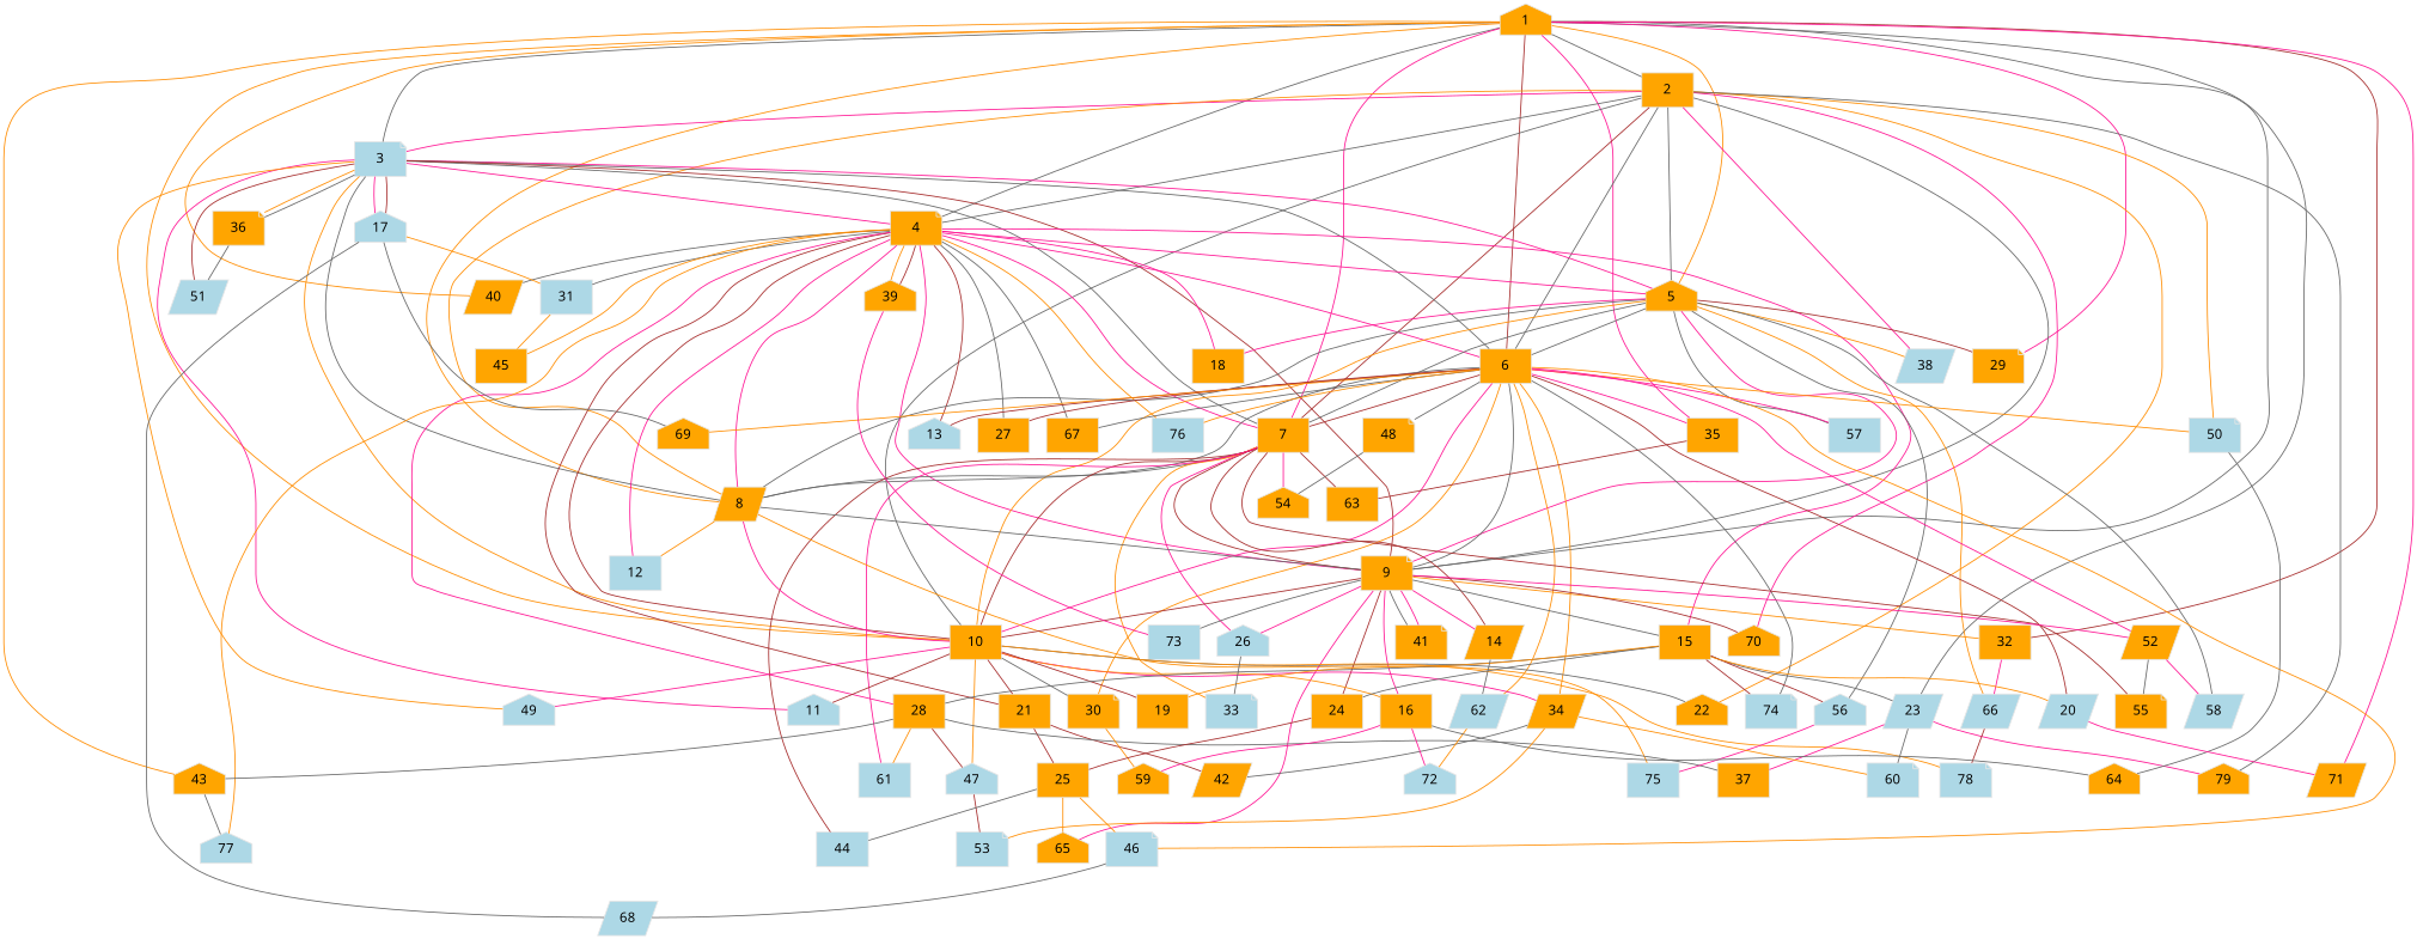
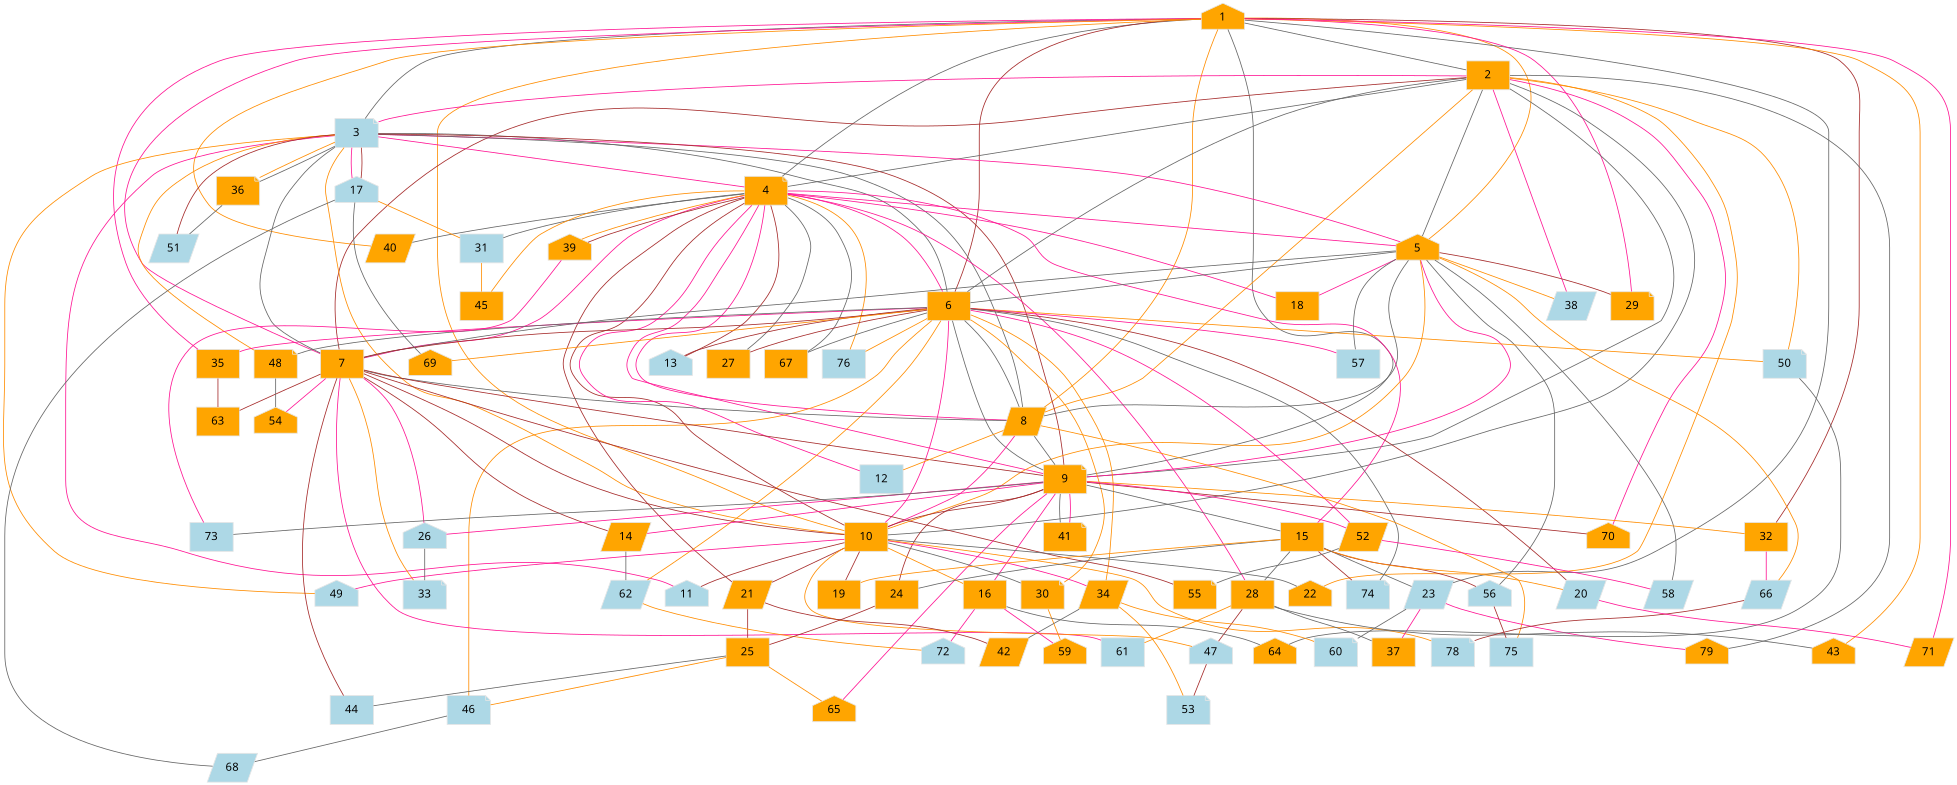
  graph {
    fontname="Noto Sans"
    node [color=gray90 fillcolor=orange fontname="Noto Sans" shape=box style=filled]
    edge [color=gray40 fontname="Noto Sans"]
    1 [shape=house]
    2
    3 [fillcolor=lightblue shape=note]
    4 [shape=note]
    5 [shape=house]
    6
    7
    8 [shape=parallelogram]
    9 [shape=note]
    10
    23 [fillcolor=lightblue shape=parallelogram]
    29 [shape=note]
    32
    35
    40 [shape=parallelogram]
    43 [shape=house]
    71 [shape=parallelogram]
    22 [shape=house]
    38 [fillcolor=lightblue shape=parallelogram]
    50 [fillcolor=lightblue shape=note]
    70 [shape=house]
    79 [shape=house]
    11 [fillcolor=lightblue shape=house]
    17 [fillcolor=lightblue shape=house]
    36 [shape=note]
    48 [shape=note]
    49 [fillcolor=lightblue shape=house]
    51 [fillcolor=lightblue shape=parallelogram]
    12 [fillcolor=lightblue]
    13 [fillcolor=lightblue shape=house]
    15
    18
-   21
+   21 [shape=parallelogram]
    27
    28
    31 [fillcolor=lightblue]
    39 [shape=house]
    45
    67
    76 [fillcolor=lightblue]
-   77 [fillcolor=lightblue shape=house]
    56 [fillcolor=lightblue shape=house]
    57 [fillcolor=lightblue]
    58 [fillcolor=lightblue shape=parallelogram]
    66 [fillcolor=lightblue shape=parallelogram]
    20 [fillcolor=lightblue shape=parallelogram]
    30 [shape=note]
    34 [shape=parallelogram]
    46 [fillcolor=lightblue shape=note]
    52 [shape=parallelogram]
    62 [fillcolor=lightblue shape=parallelogram]
    69 [shape=house]
    74 [fillcolor=lightblue shape=note]
    14 [shape=parallelogram]
    26 [fillcolor=lightblue shape=house]
    33 [fillcolor=lightblue shape=note]
    44 [fillcolor=lightblue]
    54 [shape=house]
    55 [shape=note]
    61 [fillcolor=lightblue]
    63
    75 [fillcolor=lightblue]
    16
    24
    41 [shape=note]
    65 [shape=house]
    73 [fillcolor=lightblue]
    19
    47 [fillcolor=lightblue shape=house]
    78 [fillcolor=lightblue shape=note]
    37
    60 [fillcolor=lightblue shape=note]
    64 [shape=house]
    68 [fillcolor=lightblue shape=parallelogram]
    25
    42 [shape=parallelogram]
    59 [shape=house]
    53 [fillcolor=lightblue shape=note]
    72 [fillcolor=lightblue shape=house]
    1 -- 2
    1 -- 3
    1 -- 4
    1 -- 5 [color=darkorange]
    1 -- 6 [color=brown]
    1 -- 7 [color=deeppink]
    1 -- 8 [color=darkorange]
    1 -- 9
    1 -- 10 [color=darkorange]
    1 -- 23
    1 -- 29 [color=deeppink]
    1 -- 32 [color=brown]
    1 -- 35 [color=deeppink]
    1 -- 40 [color=darkorange]
    1 -- 43 [color=darkorange]
    1 -- 71 [color=deeppink]
    2 -- 3 [color=deeppink]
    2 -- 4
    2 -- 5
    2 -- 6
    2 -- 7 [color=brown]
    2 -- 8 [color=darkorange]
    2 -- 9
    2 -- 10
    2 -- 22 [color=darkorange]
    2 -- 38 [color=deeppink]
    2 -- 50 [color=darkorange]
    2 -- 70 [color=deeppink]
    2 -- 79
    3 -- 4 [color=deeppink]
    3 -- 5 [color=deeppink]
    3 -- 6
    3 -- 7
    3 -- 8
    3 -- 9 [color=brown]
    3 -- 10 [color=darkorange]
    3 -- 11 [color=deeppink]
    3 -- 17 [color=deeppink]
    3 -- 17 [color=brown]
    3 -- 36 [color=darkorange]
    3 -- 36
+   3 -- 48 [color=darkorange]
    3 -- 49 [color=darkorange]
    3 -- 51 [color=brown]
    4 -- 5 [color=deeppink]
    4 -- 6 [color=deeppink]
    4 -- 7 [color=deeppink]
    4 -- 8 [color=deeppink]
    4 -- 9 [color=deeppink]
    4 -- 10 [color=brown]
    4 -- 40
    4 -- 12 [color=deeppink]
    4 -- 13 [color=brown]
    4 -- 15 [color=deeppink]
    4 -- 18 [color=deeppink]
    4 -- 21 [color=brown]
    4 -- 27
    4 -- 28 [color=deeppink]
    4 -- 31
    4 -- 39 [color=darkorange]
    4 -- 39 [color=brown]
    4 -- 45 [color=darkorange]
    4 -- 67
    4 -- 76 [color=darkorange]
-   4 -- 77 [color=darkorange]
    5 -- 6
    5 -- 7
    5 -- 8
    5 -- 9 [color=deeppink]
    5 -- 10 [color=darkorange]
    5 -- 29 [color=brown]
    5 -- 38 [color=darkorange]
    5 -- 18 [color=deeppink]
    5 -- 56
    5 -- 57
    5 -- 58
    5 -- 66 [color=darkorange]
    6 -- 7 [color=brown]
    6 -- 8
    6 -- 9
    6 -- 10 [color=deeppink]
    6 -- 35 [color=deeppink]
    6 -- 50 [color=darkorange]
    6 -- 48
    6 -- 13 [color=brown]
    6 -- 27 [color=brown]
    6 -- 67
    6 -- 76 [color=darkorange]
    6 -- 57 [color=deeppink]
    6 -- 20 [color=brown]
    6 -- 30 [color=darkorange]
    6 -- 34 [color=darkorange]
    6 -- 46 [color=darkorange]
    6 -- 52 [color=deeppink]
    6 -- 62 [color=darkorange]
    6 -- 69 [color=darkorange]
    6 -- 74
    7 -- 8
    7 -- 9 [color=brown]
    7 -- 10 [color=brown]
    7 -- 14 [color=brown]
    7 -- 26 [color=deeppink]
    7 -- 33 [color=darkorange]
    7 -- 44 [color=brown]
    7 -- 54 [color=deeppink]
    7 -- 55 [color=brown]
    7 -- 61 [color=deeppink]
    7 -- 63 [color=brown]
    8 -- 9
    8 -- 10 [color=deeppink]
    8 -- 12 [color=darkorange]
    8 -- 75 [color=darkorange]
    9 -- 10 [color=brown]
    9 -- 32 [color=darkorange]
    9 -- 70 [color=brown]
    9 -- 15
    9 -- 52 [color=deeppink]
    9 -- 14 [color=deeppink]
    9 -- 26 [color=deeppink]
    9 -- 16 [color=deeppink]
    9 -- 24 [color=brown]
    9 -- 41
    9 -- 41 [color=deeppink]
    9 -- 65 [color=deeppink]
    9 -- 73
    10 -- 22
    10 -- 11 [color=brown]
    10 -- 49 [color=deeppink]
    10 -- 21 [color=brown]
    10 -- 30
    10 -- 34 [color=deeppink]
    10 -- 16 [color=darkorange]
    10 -- 19 [color=brown]
    10 -- 47 [color=darkorange]
    10 -- 78 [color=darkorange]
    23 -- 79 [color=deeppink]
    23 -- 37 [color=deeppink]
    23 -- 60
    32 -- 66 [color=deeppink]
    35 -- 63 [color=brown]
-   43 -- 77
    50 -- 64
    17 -- 31 [color=darkorange]
    17 -- 69
    17 -- 68
    36 -- 51
    48 -- 54
    15 -- 23
    15 -- 28
    15 -- 56 [color=brown]
    15 -- 20 [color=darkorange]
    15 -- 74 [color=brown]
    15 -- 24
    15 -- 19 [color=darkorange]
    21 -- 25 [color=brown]
    21 -- 42 [color=brown]
    28 -- 43
    28 -- 61 [color=darkorange]
    28 -- 47 [color=brown]
    28 -- 37
    31 -- 45 [color=darkorange]
    39 -- 73 [color=deeppink]
-   56 -- 75 [color=deeppink]
+   56 -- 75 [color=brown]
    66 -- 78 [color=brown]
    20 -- 71 [color=deeppink]
    30 -- 59 [color=darkorange]
    34 -- 60 [color=darkorange]
    34 -- 42
    34 -- 53 [color=darkorange]
    46 -- 68
    52 -- 58 [color=deeppink]
    52 -- 55
    62 -- 72 [color=darkorange]
    14 -- 62
    26 -- 33
    16 -- 64
    16 -- 59 [color=deeppink]
    16 -- 72 [color=deeppink]
    24 -- 25 [color=brown]
    47 -- 53 [color=brown]
    25 -- 46 [color=darkorange]
    25 -- 44
    25 -- 65 [color=darkorange]
  }
